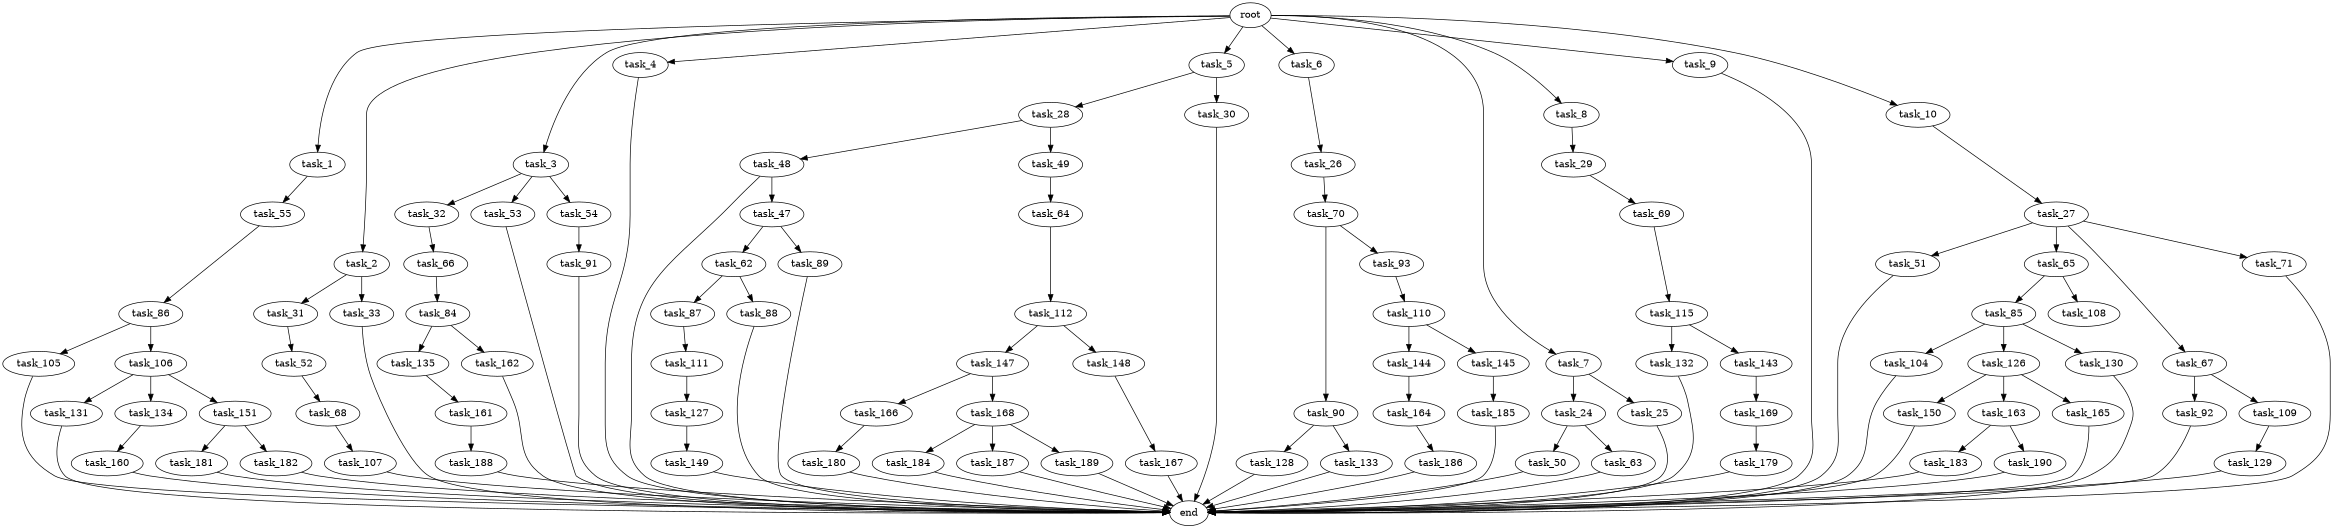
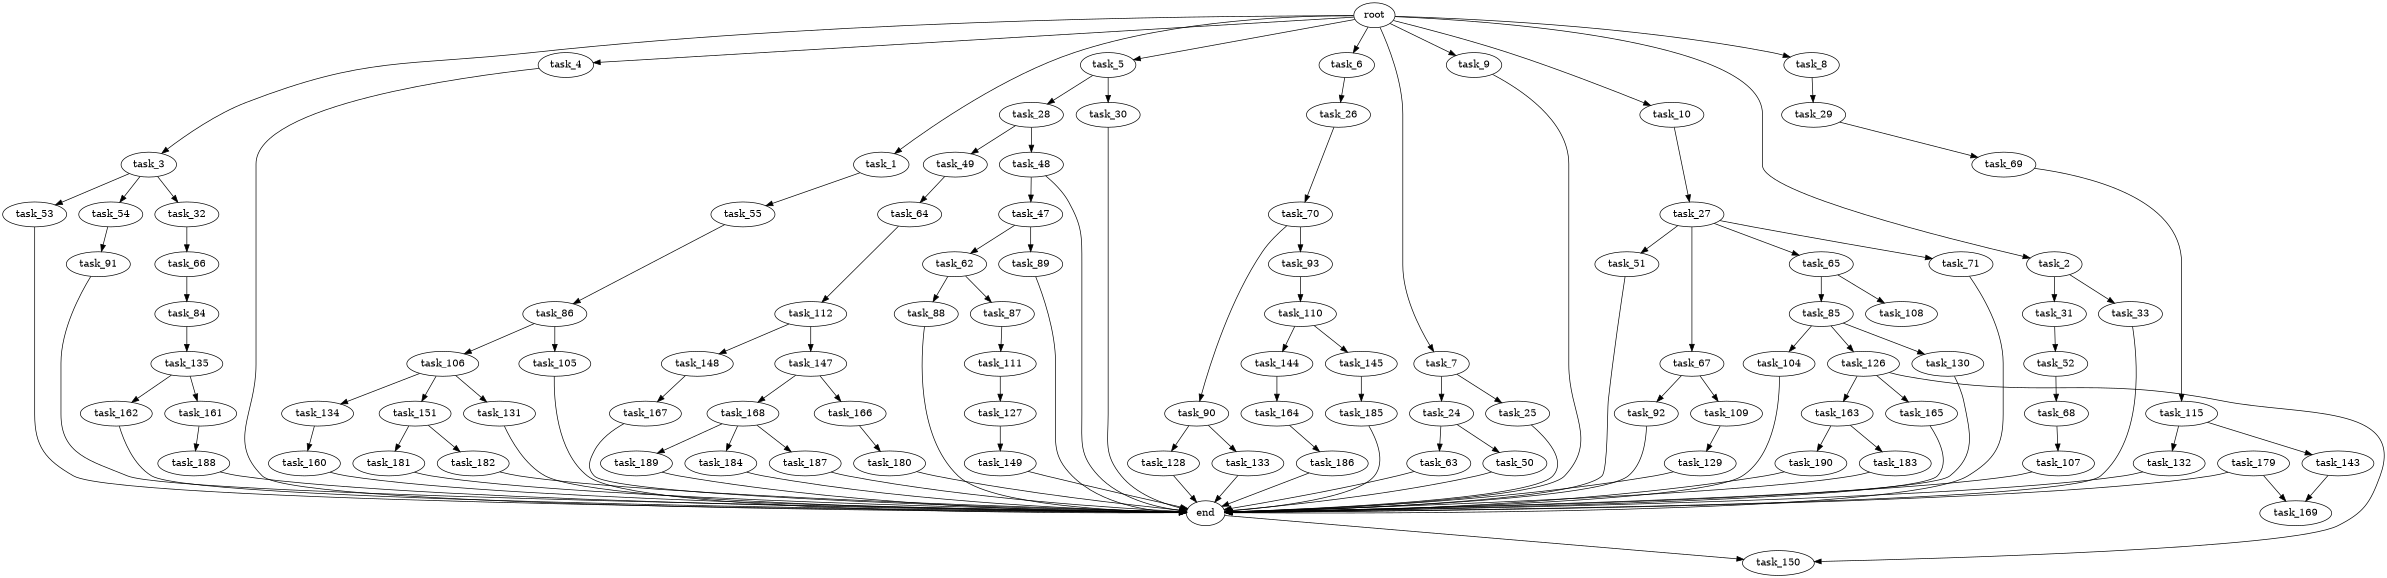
  digraph {
    root
    task_1
    task_2
    task_3
    task_4
    task_5
    task_6
    task_7
    task_8
    task_9
    task_10
    task_55
    task_31
    task_33
    task_32
    task_53
    task_54
    end
    task_28
    task_30
    task_26
    task_24
    task_25
    task_29
    task_27
    task_86
    task_52
    task_66
    task_91
    task_48
    task_49
    task_70
    task_50
    task_63
    task_69
    task_51
    task_65
    task_67
    task_71
    task_90
    task_93
    task_85
    task_108
    task_92
    task_109
    task_47
    task_62
    task_89
    task_64
    n50 [label=task_115]
    task_68
    task_84
    task_87
    task_88
    task_112
    task_107
    task_105
    task_106
    task_111
    task_147
    task_148
    task_104
    task_126
    task_130
    task_135
    task_129
    task_132
    task_143
    task_128
    task_133
    task_110
    task_161
    task_162
    task_150
    task_163
    task_165
    task_131
    task_134
    task_151
    task_127
    task_144
    task_145
    task_160
    task_181
    task_182
    task_164
    task_185
    task_149
    task_166
    task_168
    task_167
    task_169
    task_183
    task_190
    task_188
    task_179
    task_186
    task_180
    task_184
    task_187
    task_189
    root -> task_1
    root -> task_2
    root -> task_3
    root -> task_4
    root -> task_5
    root -> task_6
    root -> task_7
    root -> task_8
    root -> task_9
    root -> task_10
    task_1 -> task_55
    task_2 -> task_31
    task_2 -> task_33
    task_3 -> task_32
    task_3 -> task_53
    task_3 -> task_54
    task_4 -> end
    task_5 -> task_28
    task_5 -> task_30
    task_6 -> task_26
    task_7 -> task_24
    task_7 -> task_25
    task_8 -> task_29
    task_9 -> end
    task_10 -> task_27
    task_55 -> task_86
    task_31 -> task_52
    task_33 -> end
    task_32 -> task_66
    task_53 -> end
    task_54 -> task_91
    task_28 -> task_48
    task_28 -> task_49
    task_30 -> end
    task_26 -> task_70
    task_24 -> task_50
    task_24 -> task_63
    task_25 -> end
    task_29 -> task_69
    task_27 -> task_51
    task_27 -> task_65
    task_27 -> task_67
    task_27 -> task_71
    task_86 -> task_105
    task_86 -> task_106
    task_52 -> task_68
    task_66 -> task_84
    task_91 -> end
    task_48 -> end
    task_48 -> task_47
    task_49 -> task_64
    task_70 -> task_90
    task_70 -> task_93
    task_50 -> end
    task_63 -> end
    task_69 -> n50
    task_51 -> end
    task_65 -> task_85
    task_65 -> task_108
    task_67 -> task_92
    task_67 -> task_109
    task_71 -> end
    task_90 -> task_128
    task_90 -> task_133
    task_93 -> task_110
    task_85 -> task_104
    task_85 -> task_126
    task_85 -> task_130
    task_92 -> end
    task_109 -> task_129
    task_47 -> task_62
    task_47 -> task_89
    task_62 -> task_87
    task_62 -> task_88
    task_89 -> end
    task_64 -> task_112
    n50 -> task_132
    n50 -> task_143
    task_68 -> task_107
    task_84 -> task_135
    task_87 -> task_111
    task_88 -> end
    task_112 -> task_147
    task_112 -> task_148
    task_107 -> end
    task_105 -> end
    task_106 -> task_131
    task_106 -> task_134
    task_106 -> task_151
    task_111 -> task_127
    task_147 -> task_166
    task_147 -> task_168
    task_148 -> task_167
    task_104 -> end
    task_126 -> task_150
    task_126 -> task_163
    task_126 -> task_165
    task_130 -> end
    task_135 -> task_161
-   task_84 -> task_162
+   task_135 -> task_162
    task_129 -> end
    task_132 -> end
    task_143 -> task_169
    task_128 -> end
    task_133 -> end
    task_110 -> task_144
    task_110 -> task_145
    task_161 -> task_188
    task_162 -> end
-   task_150 -> end
+   end -> task_150
    task_163 -> task_183
    task_163 -> task_190
    task_165 -> end
    task_131 -> end
    task_134 -> task_160
    task_151 -> task_181
    task_151 -> task_182
    task_127 -> task_149
    task_144 -> task_164
    task_145 -> task_185
    task_160 -> end
    task_181 -> end
    task_182 -> end
    task_164 -> task_186
    task_185 -> end
    task_149 -> end
    task_166 -> task_180
    task_168 -> task_184
    task_168 -> task_187
    task_168 -> task_189
    task_167 -> end
-   task_169 -> task_179
+   task_179 -> task_169
    task_183 -> end
    task_190 -> end
    task_188 -> end
    task_179 -> end
    task_186 -> end
    task_180 -> end
    task_184 -> end
    task_187 -> end
    task_189 -> end
  }
